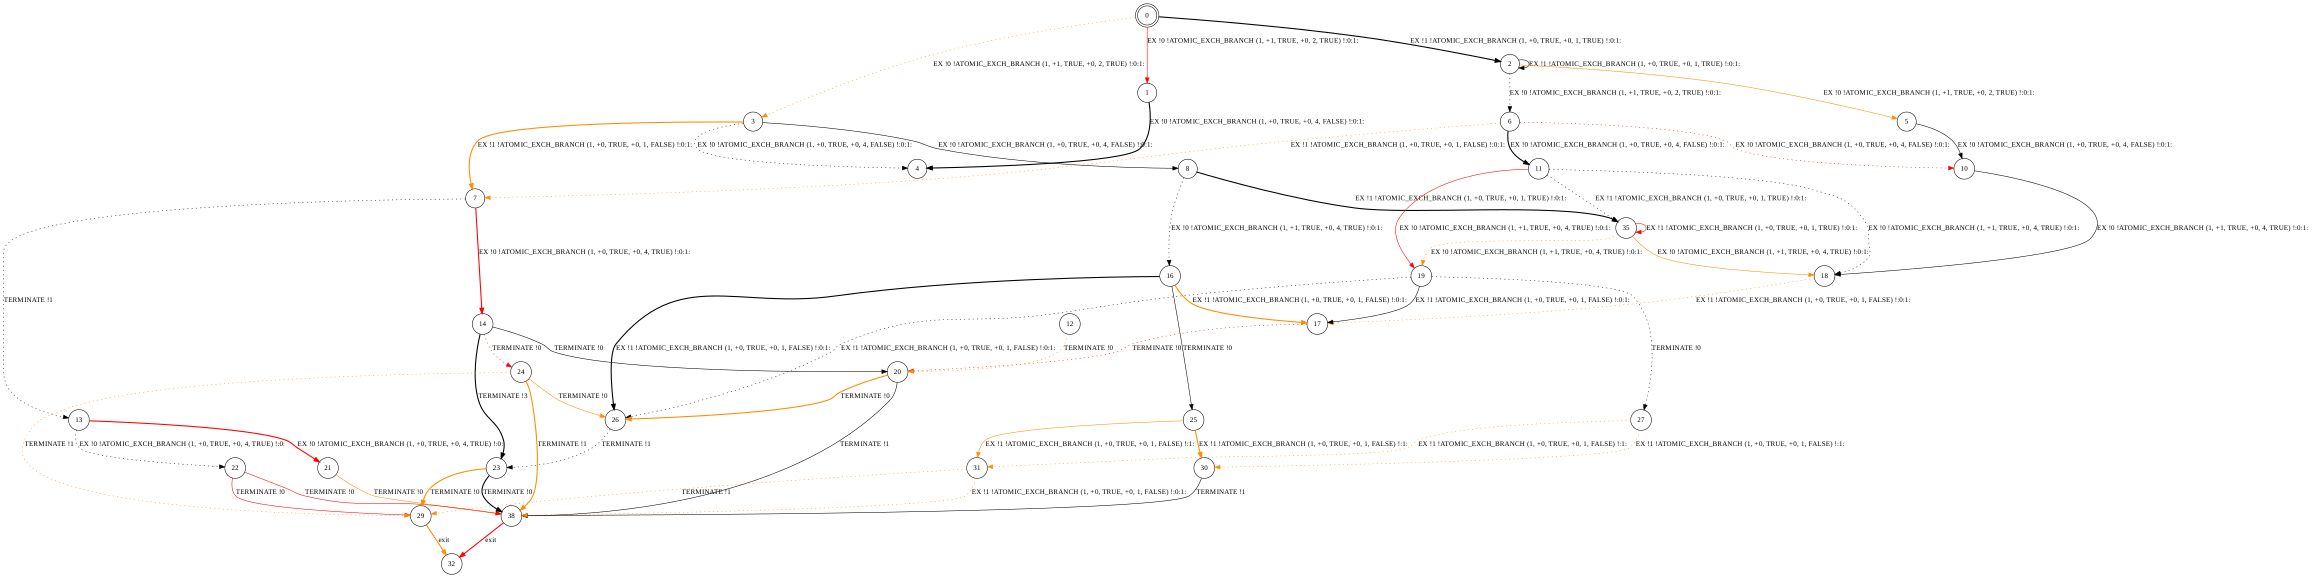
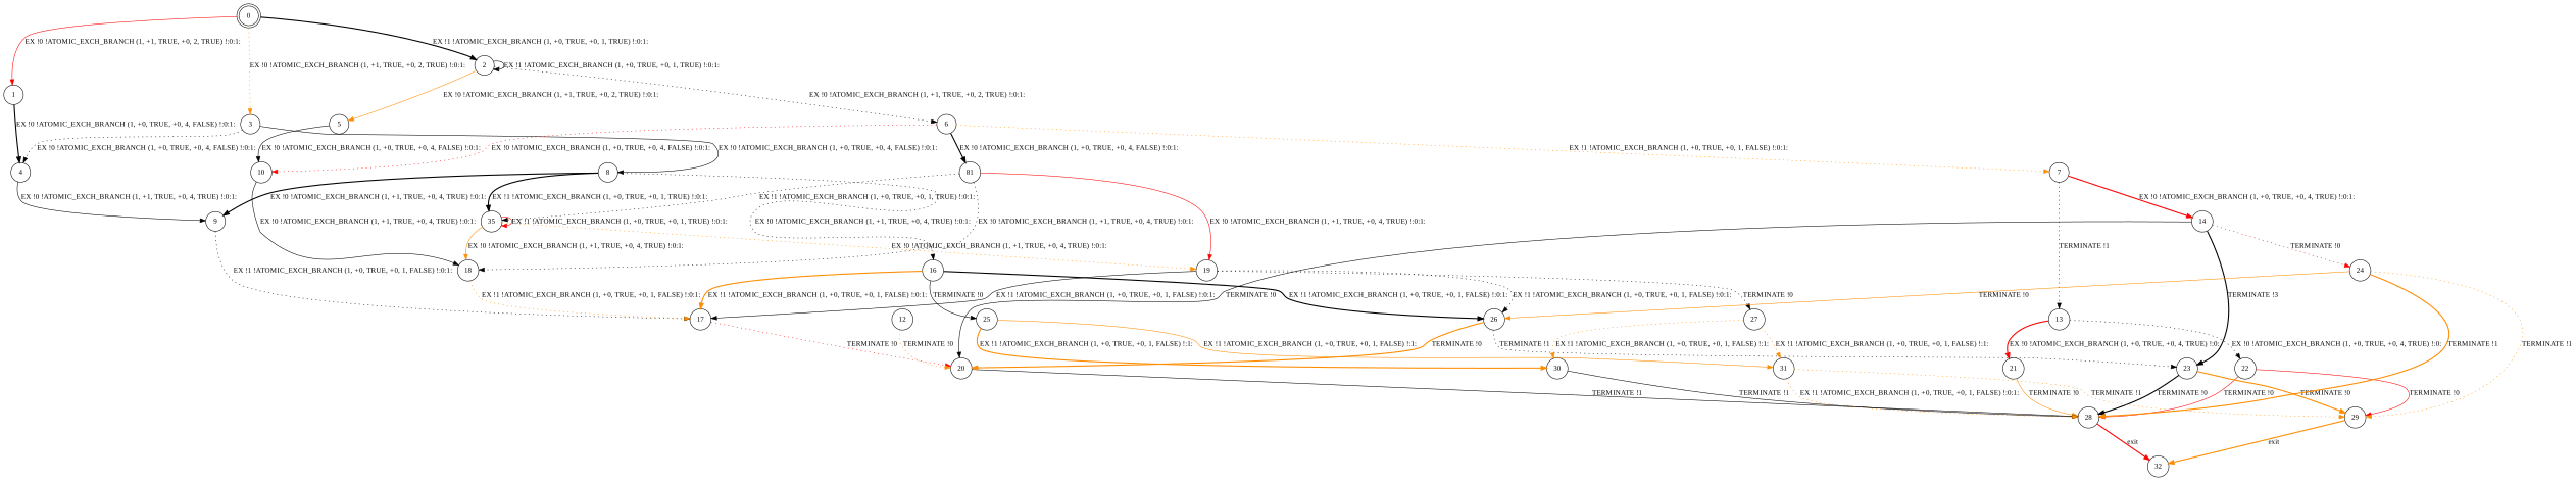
  digraph {
    fontname="Liberation Serif"
    node [fontname="Liberation Serif" shape=circle]
    edge [color=black fontname="Liberation Serif" style=dotted]
    0 [peripheries=2]
    1
    2
    3
    4
    5
    6
    7
    8
+   9
    10
-   11
+   11 [label=81]
    13
    14
    n15 [label=35]
    16
    17
    18
    19
    12
    20
    21
    22
    23
    24
    25
    26
    27
-   28 [label=38]
+   28
    29
    30
    31
    32
    0 -> 1 [color=red label="EX !0 !ATOMIC_EXCH_BRANCH (1, +1, TRUE, +0, 2, TRUE) !:0:1:" style=solid]
    0 -> 2 [label="EX !1 !ATOMIC_EXCH_BRANCH (1, +0, TRUE, +0, 1, TRUE) !:0:1:" style=bold]
    0 -> 3 [color=darkorange label="EX !0 !ATOMIC_EXCH_BRANCH (1, +1, TRUE, +0, 2, TRUE) !:0:1:"]
    1 -> 4 [label="EX !0 !ATOMIC_EXCH_BRANCH (1, +0, TRUE, +0, 4, FALSE) !:0:1:" style=bold]
    2 -> 2 [label="EX !1 !ATOMIC_EXCH_BRANCH (1, +0, TRUE, +0, 1, TRUE) !:0:1:" style=solid]
    2 -> 5 [color=darkorange label="EX !0 !ATOMIC_EXCH_BRANCH (1, +1, TRUE, +0, 2, TRUE) !:0:1:" style=solid]
    2 -> 6 [label="EX !0 !ATOMIC_EXCH_BRANCH (1, +1, TRUE, +0, 2, TRUE) !:0:1:"]
    3 -> 4 [label="EX !0 !ATOMIC_EXCH_BRANCH (1, +0, TRUE, +0, 4, FALSE) !:0:1:"]
-   3 -> 7 [color=darkorange label="EX !1 !ATOMIC_EXCH_BRANCH (1, +0, TRUE, +0, 1, FALSE) !:0:1:" style=bold]
    3 -> 8 [label="EX !0 !ATOMIC_EXCH_BRANCH (1, +0, TRUE, +0, 4, FALSE) !:0:1:" style=solid]
+   4 -> 9 [label="EX !0 !ATOMIC_EXCH_BRANCH (1, +1, TRUE, +0, 4, TRUE) !:0:1:" style=solid]
    5 -> 10 [label="EX !0 !ATOMIC_EXCH_BRANCH (1, +0, TRUE, +0, 4, FALSE) !:0:1:" style=solid]
    6 -> 7 [color=darkorange label="EX !1 !ATOMIC_EXCH_BRANCH (1, +0, TRUE, +0, 1, FALSE) !:0:1:"]
    6 -> 10 [color=red label="EX !0 !ATOMIC_EXCH_BRANCH (1, +0, TRUE, +0, 4, FALSE) !:0:1:"]
    6 -> 11 [label="EX !0 !ATOMIC_EXCH_BRANCH (1, +0, TRUE, +0, 4, FALSE) !:0:1:" style=bold]
    7 -> 13 [label="TERMINATE !1"]
    7 -> 14 [color=red label="EX !0 !ATOMIC_EXCH_BRANCH (1, +0, TRUE, +0, 4, TRUE) !:0:1:" style=bold]
+   8 -> 9 [label="EX !0 !ATOMIC_EXCH_BRANCH (1, +1, TRUE, +0, 4, TRUE) !:0:1:" style=bold]
    8 -> n15 [label="EX !1 !ATOMIC_EXCH_BRANCH (1, +0, TRUE, +0, 1, TRUE) !:0:1:" style=bold]
    8 -> 16 [label="EX !0 !ATOMIC_EXCH_BRANCH (1, +1, TRUE, +0, 4, TRUE) !:0:1:"]
+   9 -> 17 [label="EX !1 !ATOMIC_EXCH_BRANCH (1, +0, TRUE, +0, 1, FALSE) !:0:1:"]
    10 -> 18 [label="EX !0 !ATOMIC_EXCH_BRANCH (1, +1, TRUE, +0, 4, TRUE) !:0:1:" style=solid]
    11 -> n15 [label="EX !1 !ATOMIC_EXCH_BRANCH (1, +0, TRUE, +0, 1, TRUE) !:0:1:"]
    11 -> 18 [label="EX !0 !ATOMIC_EXCH_BRANCH (1, +1, TRUE, +0, 4, TRUE) !:0:1:"]
    11 -> 19 [color=red label="EX !0 !ATOMIC_EXCH_BRANCH (1, +1, TRUE, +0, 4, TRUE) !:0:1:" style=solid]
    13 -> 21 [color=red label="EX !0 !ATOMIC_EXCH_BRANCH (1, +0, TRUE, +0, 4, TRUE) !:0:" style=bold]
    13 -> 22 [label="EX !0 !ATOMIC_EXCH_BRANCH (1, +0, TRUE, +0, 4, TRUE) !:0:"]
    14 -> 20 [label="TERMINATE !0" style=solid]
    14 -> 23 [label="TERMINATE !3" style=bold]
    14 -> 24 [color=red label="TERMINATE !0"]
    n15 -> n15 [color=red label="EX !1 !ATOMIC_EXCH_BRANCH (1, +0, TRUE, +0, 1, TRUE) !:0:1:" style=solid]
    n15 -> 18 [color=darkorange label="EX !0 !ATOMIC_EXCH_BRANCH (1, +1, TRUE, +0, 4, TRUE) !:0:1:" style=solid]
    n15 -> 19 [color=darkorange label="EX !0 !ATOMIC_EXCH_BRANCH (1, +1, TRUE, +0, 4, TRUE) !:0:1:"]
    16 -> 17 [color=darkorange label="EX !1 !ATOMIC_EXCH_BRANCH (1, +0, TRUE, +0, 1, FALSE) !:0:1:" style=bold]
    16 -> 25 [label="TERMINATE !0" style=solid]
    16 -> 26 [label="EX !1 !ATOMIC_EXCH_BRANCH (1, +0, TRUE, +0, 1, FALSE) !:0:1:" style=bold]
    17 -> 20 [color=red label="TERMINATE !0"]
    18 -> 17 [color=darkorange label="EX !1 !ATOMIC_EXCH_BRANCH (1, +0, TRUE, +0, 1, FALSE) !:0:1:"]
    19 -> 17 [label="EX !1 !ATOMIC_EXCH_BRANCH (1, +0, TRUE, +0, 1, FALSE) !:0:1:" style=solid]
    19 -> 26 [label="EX !1 !ATOMIC_EXCH_BRANCH (1, +0, TRUE, +0, 1, FALSE) !:0:1:"]
    19 -> 27 [label="TERMINATE !0"]
    12 -> 20 [color=darkorange label="TERMINATE !0"]
    20 -> 28 [label="TERMINATE !1" style=solid]
    21 -> 28 [color=darkorange label="TERMINATE !0" style=solid]
    22 -> 28 [color=red label="TERMINATE !0" style=solid]
    22 -> 29 [color=red label="TERMINATE !0" style=solid]
    23 -> 28 [label="TERMINATE !0" style=bold]
    23 -> 29 [color=darkorange label="TERMINATE !0" style=bold]
    24 -> 26 [color=darkorange label="TERMINATE !0" style=solid]
    24 -> 28 [color=darkorange label="TERMINATE !1" style=bold]
    24 -> 29 [color=darkorange label="TERMINATE !1"]
    25 -> 30 [color=darkorange label="EX !1 !ATOMIC_EXCH_BRANCH (1, +0, TRUE, +0, 1, FALSE) !:1:" style=bold]
    25 -> 31 [color=darkorange label="EX !1 !ATOMIC_EXCH_BRANCH (1, +0, TRUE, +0, 1, FALSE) !:1:" style=solid]
-   20 -> 26 [color=darkorange label="TERMINATE !0" style=bold]
+   26 -> 20 [color=darkorange label="TERMINATE !0" style=bold]
    26 -> 23 [label="TERMINATE !1"]
    27 -> 30 [color=darkorange label="EX !1 !ATOMIC_EXCH_BRANCH (1, +0, TRUE, +0, 1, FALSE) !:1:"]
    27 -> 31 [color=darkorange label="EX !1 !ATOMIC_EXCH_BRANCH (1, +0, TRUE, +0, 1, FALSE) !:1:"]
    28 -> 32 [color=red label=exit style=bold]
    29 -> 32 [color=darkorange label=exit style=bold]
    30 -> 28 [label="TERMINATE !1" style=solid]
    31 -> 28 [color=darkorange label="EX !1 !ATOMIC_EXCH_BRANCH (1, +0, TRUE, +0, 1, FALSE) !:0:1:"]
    31 -> 29 [color=darkorange label="TERMINATE !1"]
  }
